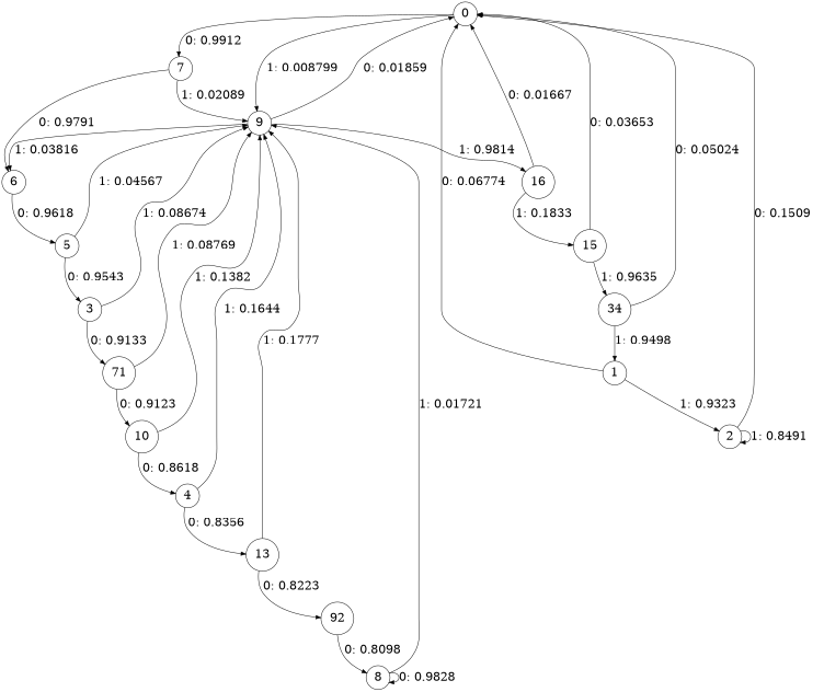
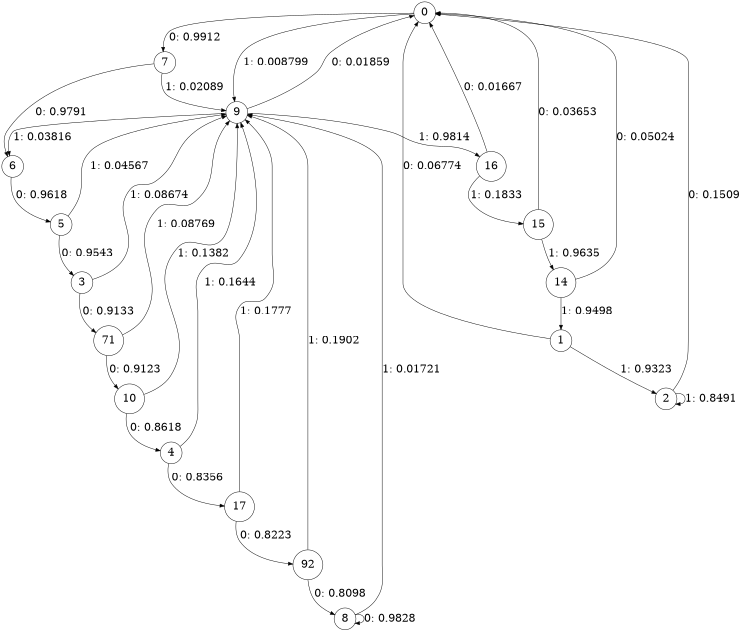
  digraph {
    node [fontsize=24 shape=circle]
    edge [fontsize=24]
    0
    7
    9
    6
    16
    5
    15
    1
    2
    3
    n11 [label=71]
    10
    4
-   13
+   13 [label=17]
    n15 [label=92]
    8
-   14 [label=34]
+   14
    0 -> 7 [label="0: 0.9912   "]
    0 -> 9 [label="1: 0.008799  "]
    7 -> 9 [label="1: 0.02089  "]
    7 -> 6 [label="0: 0.9791   "]
    9 -> 0 [label="0: 0.01859  "]
    9 -> 6 [label="1: 0.03816  "]
    9 -> 16 [label="1: 0.9814   "]
    6 -> 5 [label="0: 0.9618   "]
    16 -> 0 [label="0: 0.01667  "]
    16 -> 15 [label="1: 0.1833   "]
    5 -> 9 [label="1: 0.04567  "]
    5 -> 3 [label="0: 0.9543   "]
    15 -> 0 [label="0: 0.03653  "]
    15 -> 14 [label="1: 0.9635   "]
    1 -> 0 [label="0: 0.06774  "]
    1 -> 2 [label="1: 0.9323   "]
    2 -> 0 [label="0: 0.1509   "]
    2 -> 2 [label="1: 0.8491   "]
    3 -> 9 [label="1: 0.08674  "]
    3 -> n11 [label="0: 0.9133   "]
    n11 -> 9 [label="1: 0.08769  "]
    n11 -> 10 [label="0: 0.9123   "]
    10 -> 9 [label="1: 0.1382   "]
    10 -> 4 [label="0: 0.8618   "]
    4 -> 9 [label="1: 0.1644   "]
    4 -> 13 [label="0: 0.8356   "]
    13 -> 9 [label="1: 0.1777   "]
    13 -> n15 [label="0: 0.8223   "]
+   n15 -> 9 [label="1: 0.1902   "]
    n15 -> 8 [label="0: 0.8098   "]
    8 -> 9 [label="1: 0.01721  "]
    8 -> 8 [label="0: 0.9828   "]
    14 -> 0 [label="0: 0.05024  "]
    14 -> 1 [label="1: 0.9498   "]
  }
